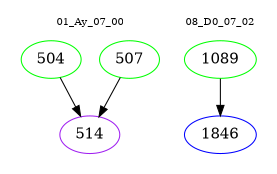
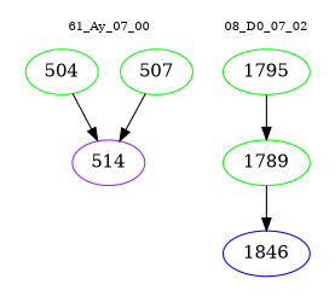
  digraph {
    node [color=green]
    edge [color=black]
    n1 [label=507]
    n2 [label=504]
    n3 [color=purple label=514]
-   n5 [label=1089]
+   n4 [label=1795]
+   n5 [label=1789]
    n6 [color=blue label=1846]
    subgraph cluster_1 {
      color=white
      fontsize=10
-     label="01_Ay_07_00"
+     label="61_Ay_07_00"
      n1
      n2
      n3
    }
    subgraph cluster_2 {
      color=white
      fontsize=10
      label="08_D0_07_02"
+     n4
      n5
      n6
    }
    n1 -> n3
    n2 -> n3
+   n4 -> n5
    n5 -> n6
  }
